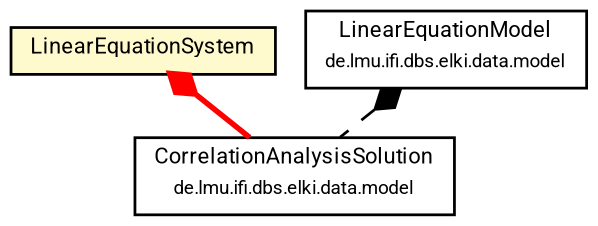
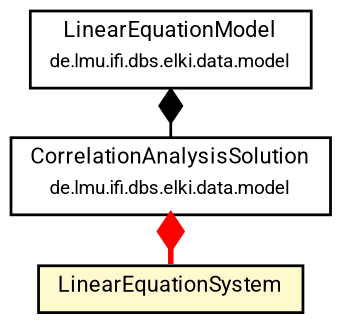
  digraph {
    nodesep=0.15
    rankdir=TB
    ranksep=0.25
    node [fontcolor=black fontname=Roboto fontsize=8 margin=0 shape=plaintext]
    edge [arrowhead=none arrowtail=diamond dir=back fontname=Roboto fontsize=7 labelfontname=Roboto labelfontsize=7 weight=6]
    n1 [height=0 label=<<table title="de.lmu.ifi.dbs.elki.data.model.CorrelationAnalysisSolution" border="0" cellborder="1" cellspacing="0" cellpadding="2" href="../../data/model/CorrelationAnalysisSolution.html" target="_parent"> 		<tr><td><table border="0" cellspacing="0" cellpadding="1"> 		<tr><td align="center" balign="center"> <font face="Roboto">CorrelationAnalysisSolution</font> </td></tr> 		<tr><td align="center" balign="center"> <font face="Roboto" point-size="7.0">de.lmu.ifi.dbs.elki.data.model</font> </td></tr> 		</table></td></tr> 		</table>> width=0]
    n2 [height=0 label=<<table title="de.lmu.ifi.dbs.elki.math.linearalgebra.LinearEquationSystem" border="0" cellborder="1" cellspacing="0" cellpadding="2" bgcolor="lemonChiffon" href="LinearEquationSystem.html" target="_parent"> 		<tr><td><table border="0" cellspacing="0" cellpadding="1"> 		<tr><td align="center" balign="center"> <font face="Roboto">LinearEquationSystem</font> </td></tr> 		</table></td></tr> 		</table>> width=0]
    n3 [height=0 label=<<table title="de.lmu.ifi.dbs.elki.data.model.LinearEquationModel" border="0" cellborder="1" cellspacing="0" cellpadding="2" href="../../data/model/LinearEquationModel.html" target="_parent"> 		<tr><td><table border="0" cellspacing="0" cellpadding="1"> 		<tr><td align="center" balign="center"> <font face="Roboto">LinearEquationModel</font> </td></tr> 		<tr><td align="center" balign="center"> <font face="Roboto" point-size="7.0">de.lmu.ifi.dbs.elki.data.model</font> </td></tr> 		</table></td></tr> 		</table>> width=0]
-   n2 -> n1 [color=red style=bold]
+   n1 -> n2 [color=red style=bold]
    n3 -> n1 [color=black style=dashed]
  }
